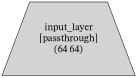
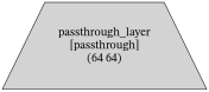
  digraph {
-   n1 [color=black fillcolor=lightgrey fontname=Math fontsize=20 label="input_layer\n[passthrough]\n(64 64)" style=filled shape=trapezium]
+   n1 [color=black fillcolor=lightgrey fontname=Math fontsize=20 label="passthrough_layer\n[passthrough]\n(64 64)" style=filled shape=trapezium]
  }
